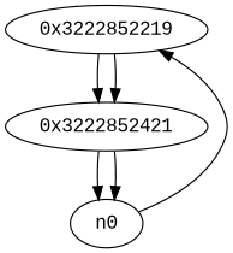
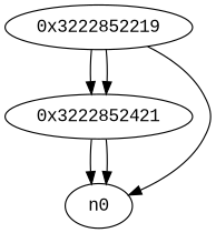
  digraph {
    fontname="Liberation Mono"
    node [fontname="Liberation Mono"]
    edge [fontname="Liberation Mono"]
    n1 [label="0x3222852219"]
    n2 [label="0x3222852421"]
    n0
    n1 -> n2
    n1 -> n2
    n2 -> n0
    n2 -> n0
-   n0 -> n1
+   n1 -> n0
  }
